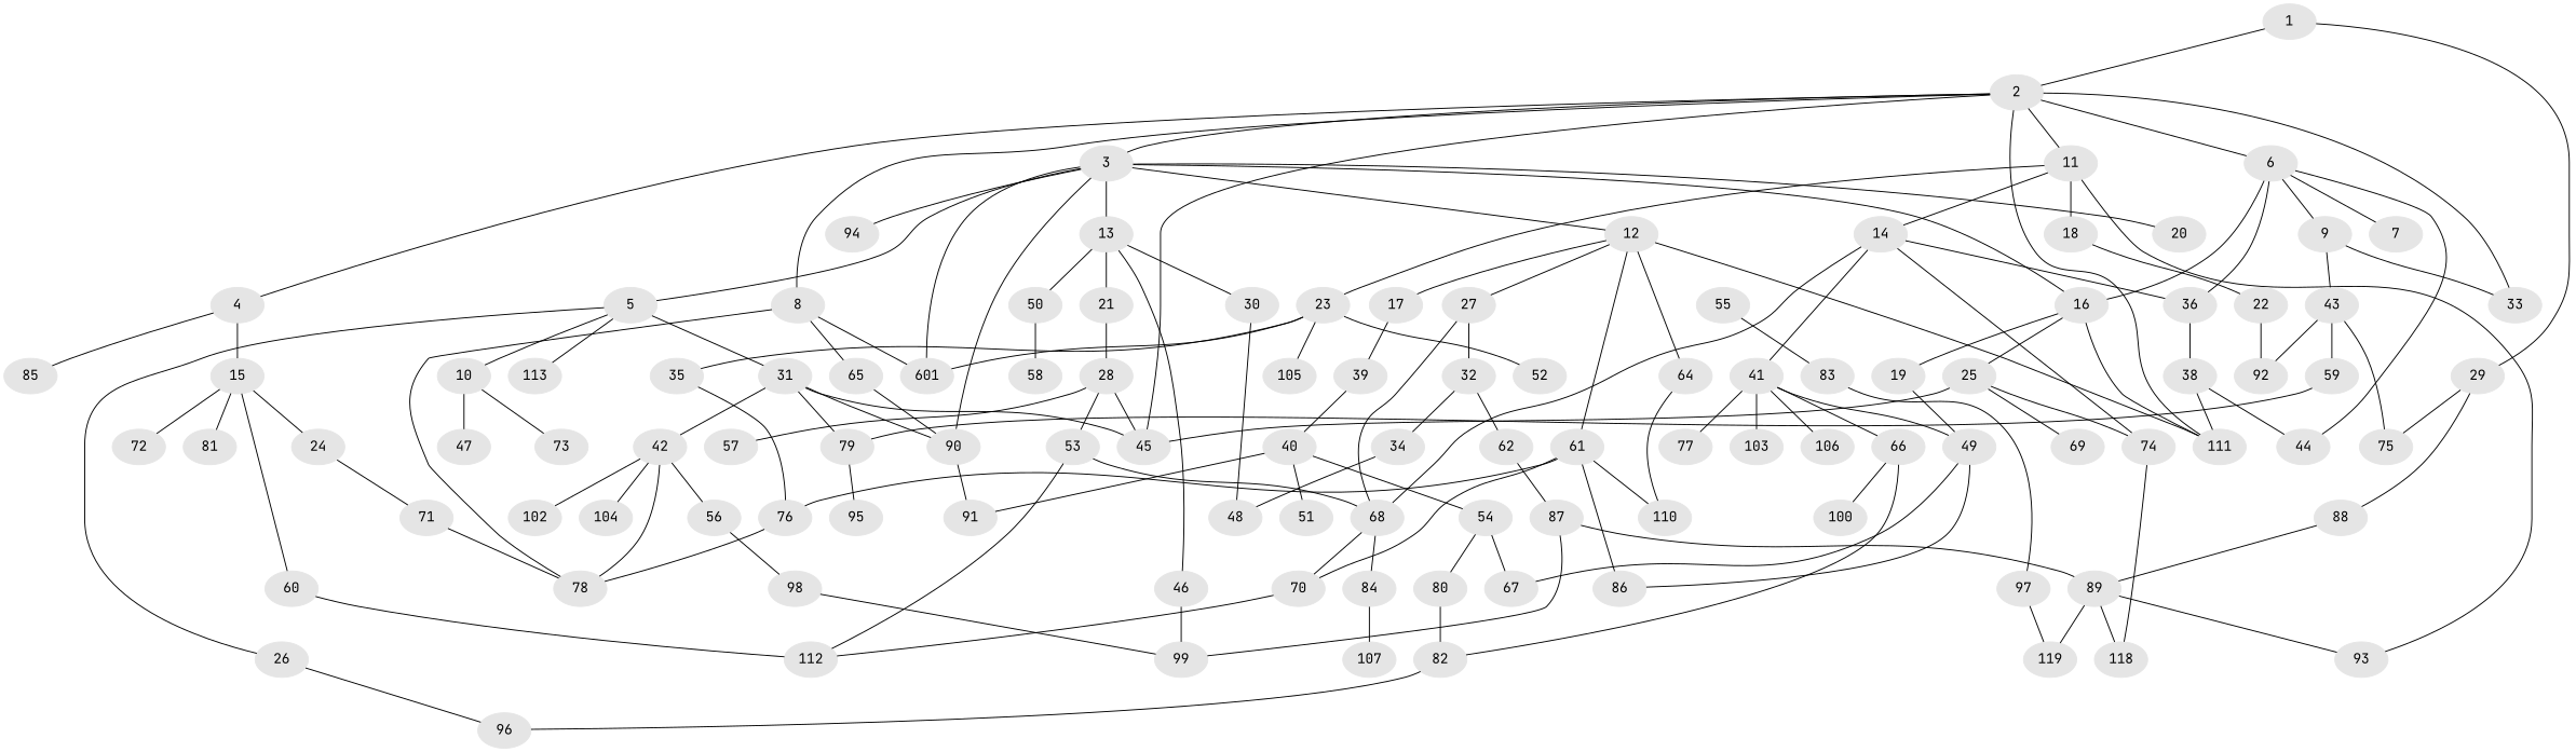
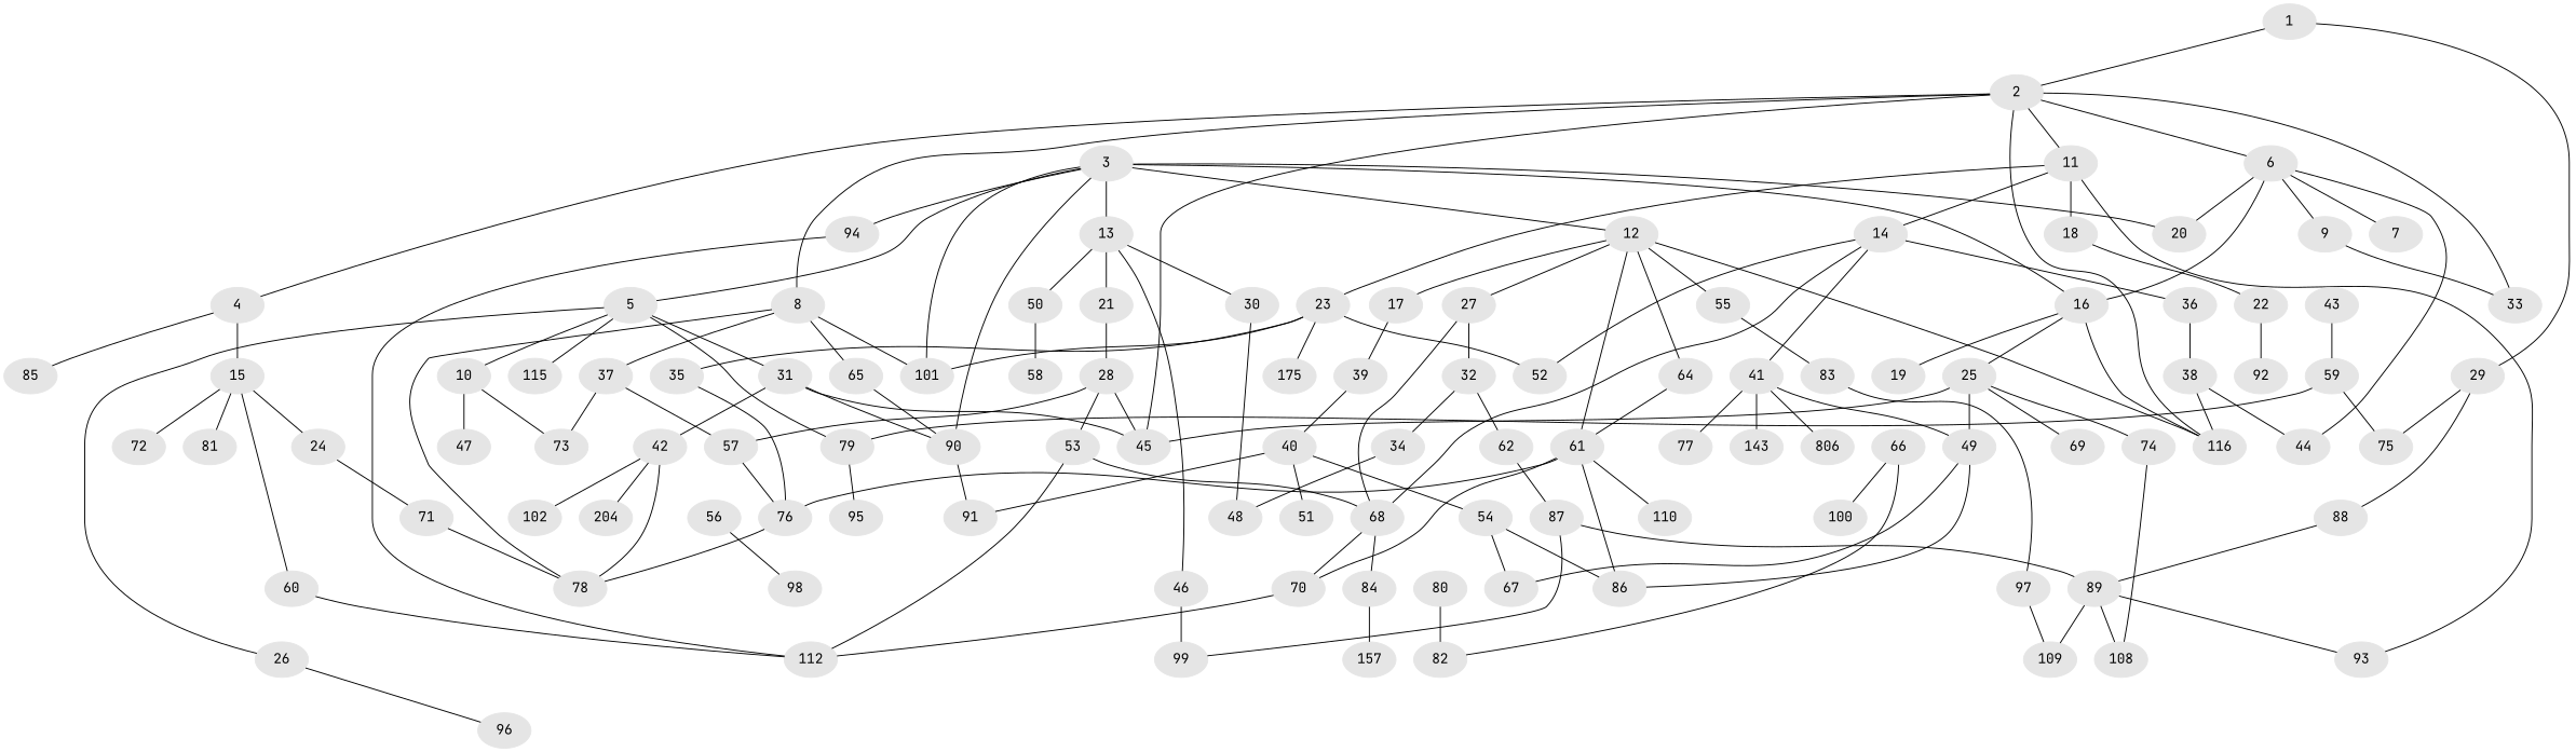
  graph {
    fontname="JetBrains Mono"
    node [color=gray90 fontname="JetBrains Mono" style=filled]
    edge [fontname="JetBrains Mono"]
    1
    2
    29
    3
    4
    6
    8
    11
    33
    45
-   111
+   111 [label=116]
    75
    88
    5
    12
    13
    16
    20
    90
    94
-   101 [label=601]
+   101
    15
    85
    7
    9
    44
+   37
    65
    78
    14
    18
    23
    93
    10
    26
    31
-   113
+   113 [label=115]
    17
    27
    55
    61
    64
    21
    30
    46
    50
    19
    25
    91
    112
    24
    60
    72
    81
    47
    73
    96
    42
    79
    43
    57
    92
    59
    36
    41
    68
    74
    22
    35
    52
-   105
+   105 [label=175]
    39
    32
    83
    76
    86
    70
    110
    28
    53
    48
    99
    58
    38
    49
    66
    77
-   103
-   106
+   103 [label=143]
+   106 [label=806]
    84
-   108 [label=118]
+   108
    71
    69
    40
    67
    34
    62
    89
    56
    102
-   104
+   104 [label=204]
    95
    87
    51
    54
    80
    82
    100
    98
    97
-   107
-   109 [label=119]
+   107 [label=157]
+   109
    1 -- 2
    1 -- 29
-   2 -- 3
    2 -- 4
    2 -- 6
    2 -- 8
    2 -- 11
    2 -- 33
    2 -- 45
    2 -- 111
    29 -- 75
    29 -- 88
    3 -- 5
    3 -- 12
    3 -- 13
    3 -- 16
    3 -- 20
    3 -- 90
    3 -- 94
    3 -- 101
    4 -- 15
    4 -- 85
    6 -- 16
-   6 -- 36
+   6 -- 20
    6 -- 7
    6 -- 9
    6 -- 44
    8 -- 101
+   8 -- 37
    8 -- 65
    8 -- 78
    11 -- 14
    11 -- 18
    11 -- 23
    11 -- 93
    88 -- 89
    5 -- 10
    5 -- 26
    5 -- 31
    5 -- 113
    12 -- 111
    12 -- 17
    12 -- 27
+   12 -- 55
    12 -- 61
    12 -- 64
    13 -- 21
    13 -- 30
    13 -- 46
    13 -- 50
    16 -- 111
    16 -- 19
    16 -- 25
    90 -- 91
+   94 -- 112
    15 -- 24
    15 -- 60
    15 -- 72
    15 -- 81
    9 -- 33
-   9 -- 43
+   37 -- 73
+   37 -- 57
    65 -- 90
    14 -- 36
    14 -- 41
    14 -- 68
-   14 -- 74
+   14 -- 52
    18 -- 22
    23 -- 101
    23 -- 35
    23 -- 52
    23 -- 105
    10 -- 47
    10 -- 73
    26 -- 96
    31 -- 45
    31 -- 90
    31 -- 42
-   31 -- 79
+   5 -- 79
    17 -- 39
    27 -- 68
    27 -- 32
    55 -- 83
    61 -- 76
    61 -- 86
    61 -- 70
    61 -- 110
-   64 -- 110
+   64 -- 61
    21 -- 28
    30 -- 48
    46 -- 99
    50 -- 58
    25 -- 45
    25 -- 74
-   19 -- 49
+   25 -- 49
    25 -- 69
    24 -- 71
    60 -- 112
    42 -- 78
-   42 -- 56
    42 -- 102
    42 -- 104
    79 -- 95
-   43 -- 92
    43 -- 59
-   43 -- 75
+   57 -- 76
+   59 -- 75
    59 -- 79
    36 -- 38
    41 -- 49
-   41 -- 66
    41 -- 77
    41 -- 103
    41 -- 106
    68 -- 70
    68 -- 84
    74 -- 108
    22 -- 92
    35 -- 76
    39 -- 40
    32 -- 34
    32 -- 62
    83 -- 97
    76 -- 78
    70 -- 112
    28 -- 45
    28 -- 57
    28 -- 53
    53 -- 112
    53 -- 68
    38 -- 111
    38 -- 44
    49 -- 86
    49 -- 67
    66 -- 82
    66 -- 100
    84 -- 107
    71 -- 78
    40 -- 91
    40 -- 51
    40 -- 54
    34 -- 48
    62 -- 87
    89 -- 93
    89 -- 108
    89 -- 109
    56 -- 98
    87 -- 99
    87 -- 89
    54 -- 67
-   54 -- 80
+   54 -- 86
    80 -- 82
-   82 -- 96
-   98 -- 99
    97 -- 109
  }
